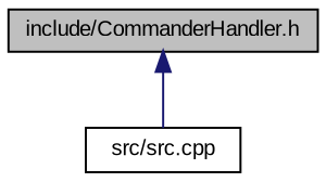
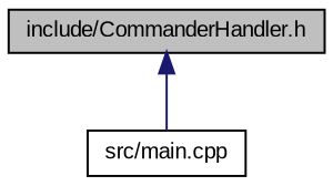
  digraph {
    fontname="Liberation Sans"
    node [color=black fontname="Liberation Sans" fontsize=10 shape=record style=filled]
    n1 [fillcolor=grey75 fontcolor=black height=0.2 label="include/CommanderHandler.h" width=0.4]
-   n2 [fillcolor=white height=0.2 label="src/src.cpp" width=0.4]
+   n2 [fillcolor=white height=0.2 label="src/main.cpp" width=0.4]
    n1 -> n2 [color=midnightblue dir=back fontname="Liberation Sans" fontsize=10 labelfontname=Helvetica labelfontsize=10 style=solid]
  }
